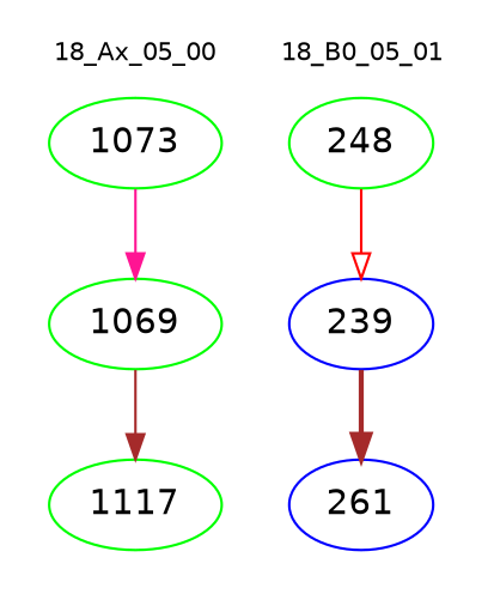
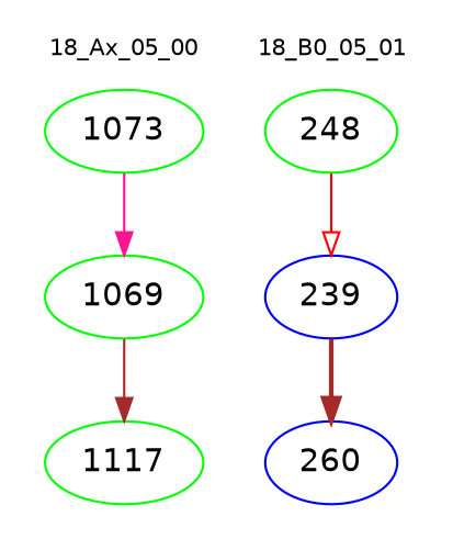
  digraph {
    fontname="DejaVu Sans"
    node [color=green fontname="DejaVu Sans"]
    edge [arrowhead=normal color=brown fontname="DejaVu Sans" style=solid]
    n1 [label=1073]
    n2 [label=1069]
    n3 [label=1117]
    n4 [label=248]
    n5 [color=blue label=239]
-   n6 [color=blue label=261]
+   n6 [color=blue label=260]
    subgraph cluster_1 {
      color=white
      fontsize=10
      label="18_Ax_05_00"
      n1
      n2
      n3
    }
    subgraph cluster_2 {
      color=white
      fontsize=10
      label="18_B0_05_01"
      n4
      n5
      n6
    }
    n1 -> n2 [color=deeppink]
    n2 -> n3
    n4 -> n5 [arrowhead=onormal color=red]
    n5 -> n6 [style=bold]
  }
